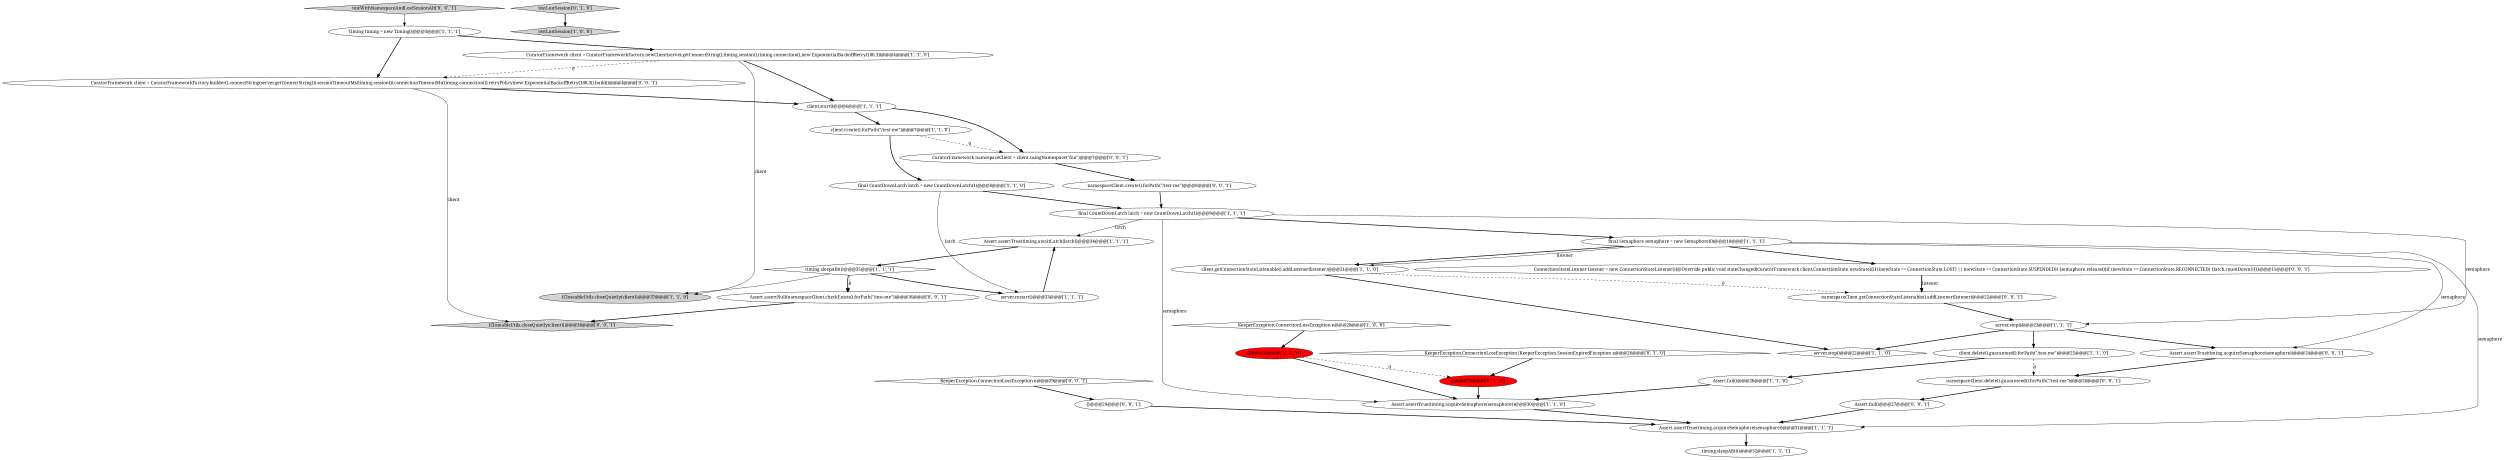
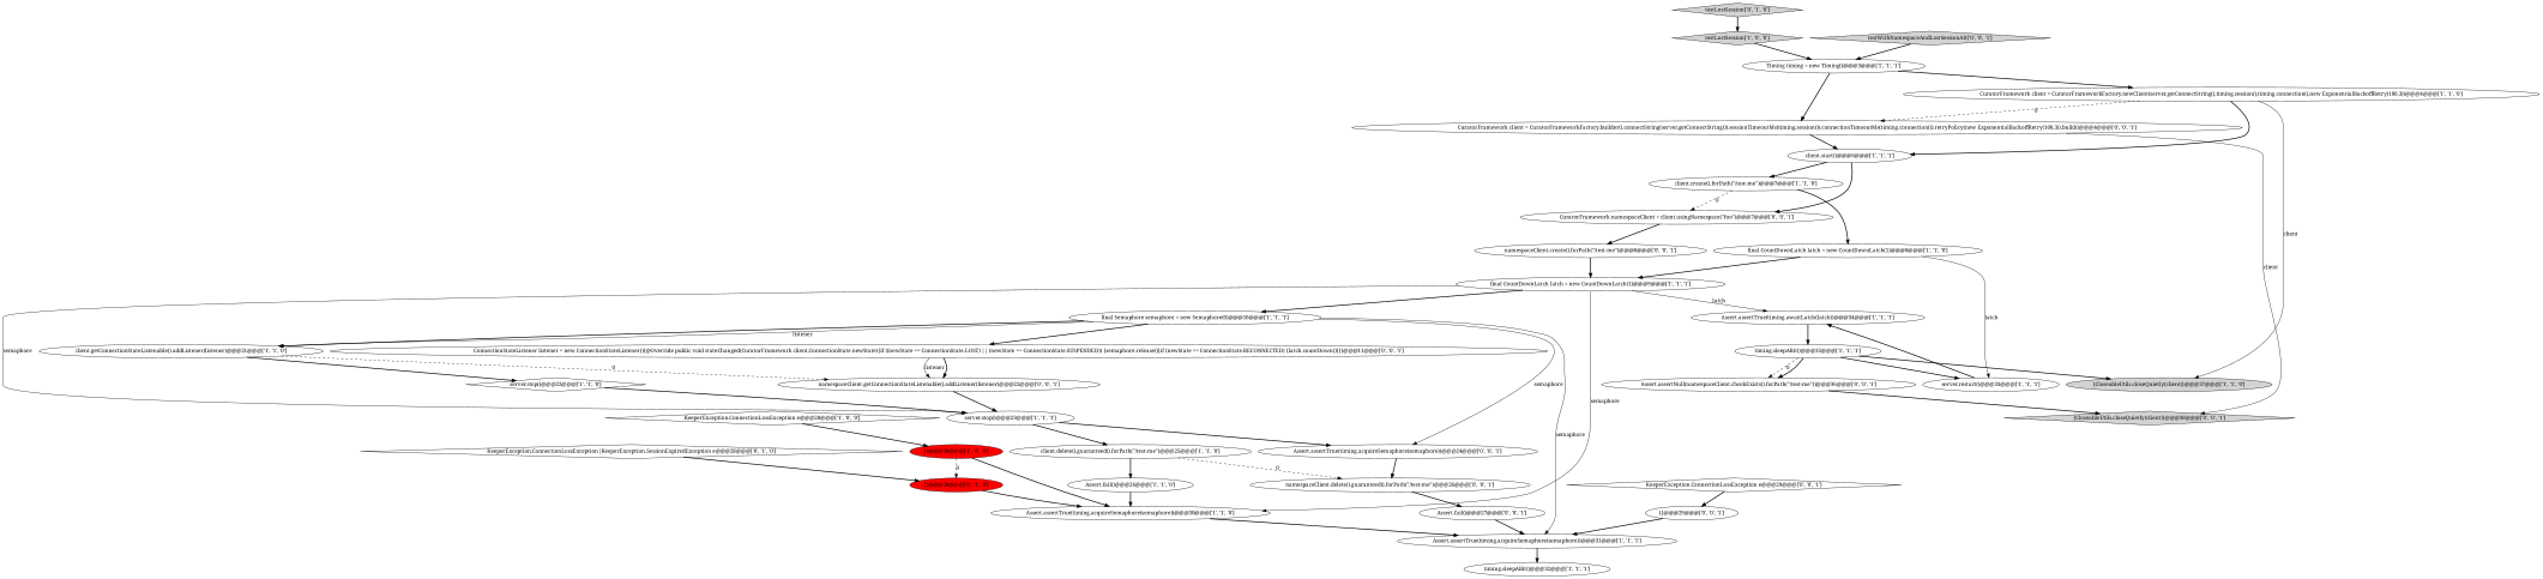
  digraph {
    fontname="Noto Serif"
    node [fillcolor=white fontname="Noto Serif" shape=ellipse style=filled]
    edge [fontname="Noto Serif" style=bold]
    n1 [label="namespaceClient.create().forPath(\"/test-me\")@@@8@@@['0', '0', '1']"]
    n2 [label="final CountDownLatch latch = new CountDownLatch(1)@@@9@@@['1', '1', '1']"]
    n3 [label="Assert.assertTrue(timing.acquireSemaphore(semaphore))@@@30@@@['1', '1', '0']"]
    n4 [label="Assert.assertTrue(timing.awaitLatch(latch))@@@34@@@['1', '1', '1']"]
    n5 [label="server.stop()@@@23@@@['1', '1', '1']"]
    n6 [label="final Semaphore semaphore = new Semaphore(0)@@@10@@@['1', '1', '1']"]
    n7 [fillcolor=red label="{}@@@28@@@['1', '0', '0']"]
    n8 [fillcolor=red label="{}@@@28@@@['0', '1', '0']"]
    n9 [label="Assert.assertTrue(timing.acquireSemaphore(semaphore))@@@31@@@['1', '1', '1']"]
    n10 [fillcolor=lightgray label="testLostSession['0', '1', '0']" shape=diamond]
    n11 [fillcolor=lightgray label="testLostSession['1', '0', '0']" shape=diamond]
    n12 [label="Timing timing = new Timing()@@@3@@@['1', '1', '1']"]
    n13 [label="CuratorFramework client = CuratorFrameworkFactory.newClient(server.getConnectString(),timing.session(),timing.connection(),new ExponentialBackoffRetry(100,3))@@@4@@@['1', '1', '0']"]
    n14 [label="CuratorFramework client = CuratorFrameworkFactory.builder().connectString(server.getConnectString()).sessionTimeoutMs(timing.session()).connectionTimeoutMs(timing.connection()).retryPolicy(new ExponentialBackoffRetry(100,3)).build()@@@4@@@['0', '0', '1']"]
    n15 [label="timing.sleepABit()@@@32@@@['1', '1', '1']"]
    n16 [label="KeeperException.ConnectionLossException e@@@29@@@['0', '0', '1']" shape=diamond]
    n17 [label="{}@@@29@@@['0', '0', '1']"]
    n18 [label="Assert.fail()@@@26@@@['1', '1', '0']"]
    n19 [label="Assert.fail()@@@27@@@['0', '0', '1']"]
    n20 [label="client.create().forPath(\"/test-me\")@@@7@@@['1', '1', '0']"]
    n21 [label="CuratorFramework namespaceClient = client.usingNamespace(\"foo\")@@@7@@@['0', '0', '1']"]
    n22 [label="final CountDownLatch latch = new CountDownLatch(1)@@@8@@@['1', '1', '0']"]
    n23 [label="server.restart()@@@33@@@['1', '1', '1']"]
    n24 [label="KeeperException.ConnectionLossException|KeeperException.SessionExpiredException e@@@28@@@['0', '1', '0']" shape=diamond]
-   n25 [label="timing.sleepABit()@@@35@@@['1', '1', '1']" shape=diamond]
+   n25 [label="timing.sleepABit()@@@35@@@['1', '1', '1']"]
    n26 [label="Assert.assertNull(namespaceClient.checkExists().forPath(\"/test-me\"))@@@36@@@['0', '0', '1']"]
    n27 [fillcolor=lightgray label="{CloseableUtils.closeQuietly(client)}@@@37@@@['1', '1', '0']"]
    n28 [label="server.stop()@@@22@@@['1', '1', '0']" shape=diamond]
    n29 [label="Assert.assertTrue(timing.acquireSemaphore(semaphore))@@@24@@@['0', '0', '1']"]
    n30 [label="client.delete().guaranteed().forPath(\"/test-me\")@@@25@@@['1', '1', '0']"]
    n31 [label="client.getConnectionStateListenable().addListener(listener)@@@21@@@['1', '1', '0']"]
    n32 [label="ConnectionStateListener listener = new ConnectionStateListener(){@Override public void stateChanged(CuratorFramework client,ConnectionState newState){if ((newState == ConnectionState.LOST) || (newState == ConnectionState.SUSPENDED)) {semaphore.release()}if (newState == ConnectionState.RECONNECTED) {latch.countDown()}}}@@@11@@@['0', '0', '1']"]
    n33 [label="namespaceClient.delete().guaranteed().forPath(\"/test-me\")@@@26@@@['0', '0', '1']"]
    n34 [label="namespaceClient.getConnectionStateListenable().addListener(listener)@@@22@@@['0', '0', '1']"]
    n35 [label="client.start()@@@6@@@['1', '1', '1']"]
    n36 [fillcolor=lightgray label="{CloseableUtils.closeQuietly(client)}@@@38@@@['0', '0', '1']" shape=diamond]
    n37 [label="KeeperException.ConnectionLossException e@@@28@@@['1', '0', '0']" shape=diamond]
    n38 [fillcolor=lightgray label="testWithNamespaceAndLostSessionAlt['0', '0', '1']" shape=diamond]
    n1 -> n2
    n2 -> n3 [label=semaphore style=solid]
    n2 -> n4 [label=latch style=solid]
    n2 -> n5 [label=semaphore style=solid]
    n2 -> n6
    n3 -> n9
    n4 -> n25
    n5 -> n29
    n5 -> n30
    n6 -> n9 [label=semaphore style=solid]
    n6 -> n29 [label=semaphore style=solid]
    n6 -> n31
    n6 -> n31 [label=listener style=solid]
    n6 -> n32
    n7 -> n3
    n7 -> n8 [label=0 style=dashed]
    n8 -> n3
    n9 -> n15
    n10 -> n11
+   n11 -> n12
    n12 -> n13
    n12 -> n14
    n13 -> n14 [label=0 style=dashed]
    n13 -> n27 [label=client style=solid]
    n13 -> n35
    n14 -> n35
    n14 -> n36 [label=client style=solid]
    n16 -> n17
    n17 -> n9
    n18 -> n3
    n19 -> n9
    n20 -> n21 [label=0 style=dashed]
    n20 -> n22
    n21 -> n1
    n22 -> n2
    n22 -> n23 [label=latch style=solid]
    n23 -> n4
    n24 -> n8
    n25 -> n23
    n25 -> n26 [label=0 style=dashed]
    n25 -> n26
-   n25 -> n27 [style=solid]
+   n25 -> n27
    n26 -> n36
-   n5 -> n28
+   n28 -> n5
    n29 -> n33
    n30 -> n18
    n30 -> n33 [label=0 style=dashed]
    n31 -> n28
    n31 -> n34 [label=0 style=dashed]
    n32 -> n34
    n32 -> n34 [label=listener style=solid]
    n33 -> n19
    n34 -> n5
    n35 -> n20
    n35 -> n21
    n37 -> n7
-   n38 -> n12 [style=solid]
+   n38 -> n12
  }
